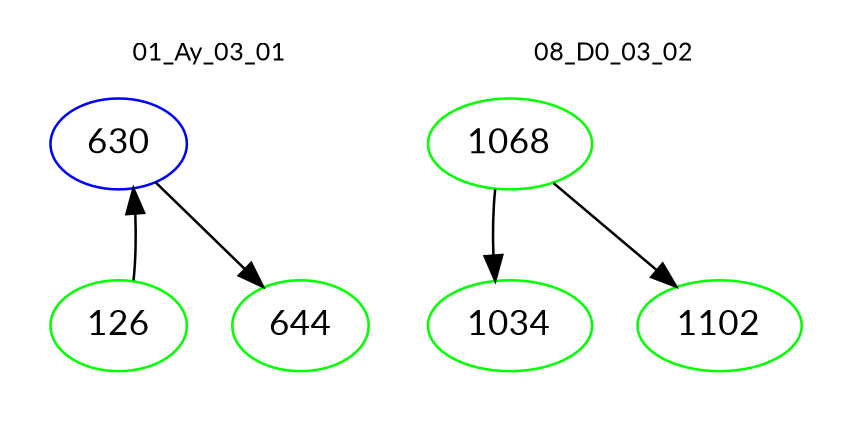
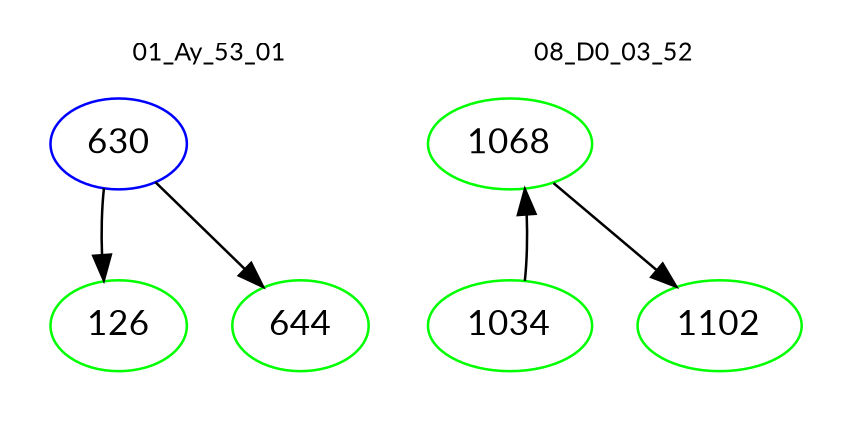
  digraph {
    fontname=Lato
    node [color=green fontname=Lato]
    edge [color=black fontname=Lato]
    n1 [color=blue label=630]
    n2 [label=126]
    n3 [label=644]
    n4 [label=1068]
    n5 [label=1034]
    n6 [label=1102]
    subgraph cluster_1 {
      color=white
      fontsize=10
-     label="01_Ay_03_01"
+     label="01_Ay_53_01"
      n1
      n2
      n3
    }
    subgraph cluster_2 {
      color=white
      fontsize=10
-     label="08_D0_03_02"
+     label="08_D0_03_52"
      n4
      n5
      n6
    }
-   n2 -> n1
+   n1 -> n2
    n1 -> n3
-   n4 -> n5
+   n5 -> n4
    n4 -> n6
  }
